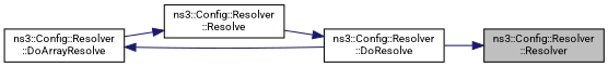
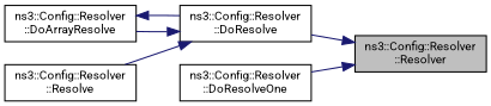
  digraph {
    fontname=Roboto
    rankdir=RL
    node [color=black fillcolor=white fontname=Roboto fontsize=10 shape=record style=filled]
    edge [color=midnightblue dir=back fontname=Roboto fontsize=10 labelfontname=Helvetica labelfontsize=10 style=solid]
    n1 [fillcolor=grey75 fontcolor=black height=0.2 label="ns3::Config::Resolver\l::Resolver" width=0.4]
    n2 [height=0.2 label="ns3::Config::Resolver\l::DoResolve" width=0.4]
+   n3 [height=0.2 label="ns3::Config::Resolver\l::DoResolveOne" width=0.4]
    n4 [height=0.2 label="ns3::Config::Resolver\l::DoArrayResolve" width=0.4]
    n5 [height=0.2 label="ns3::Config::Resolver\l::Resolve" width=0.4]
    n1 -> n2
-   n5 -> n4
+   n1 -> n3
+   n2 -> n4
    n2 -> n5
    n4 -> n2
  }
